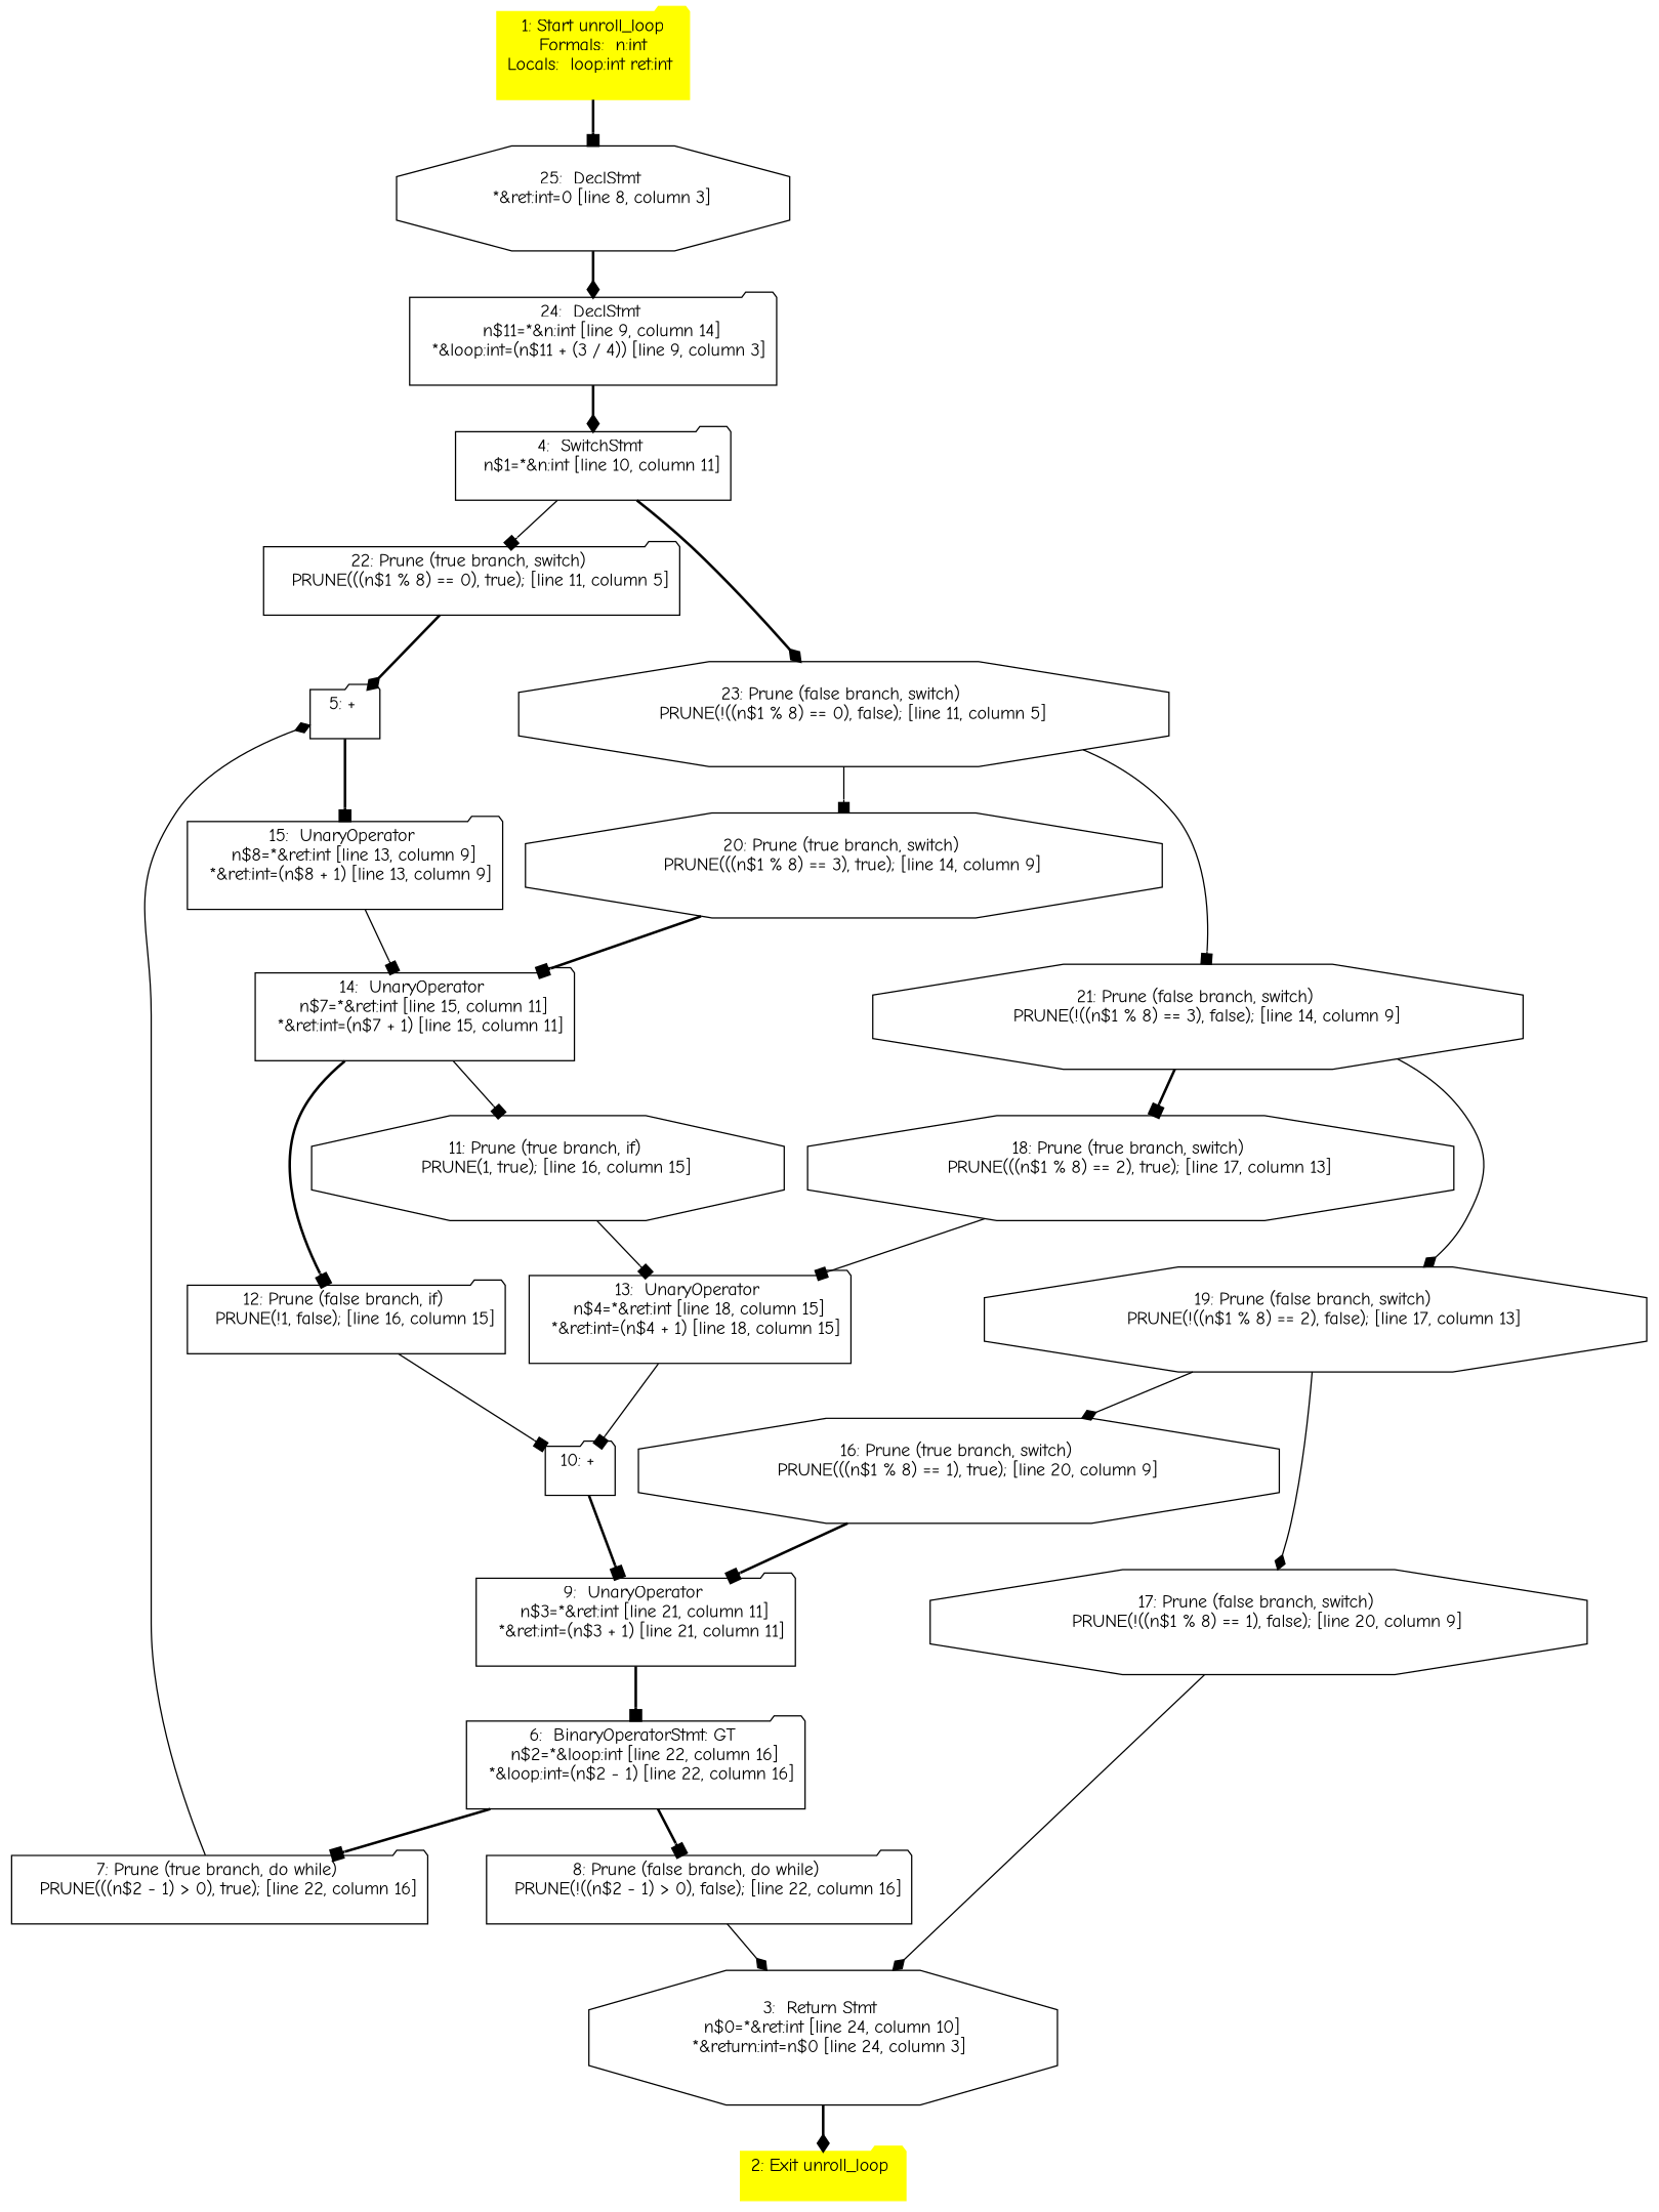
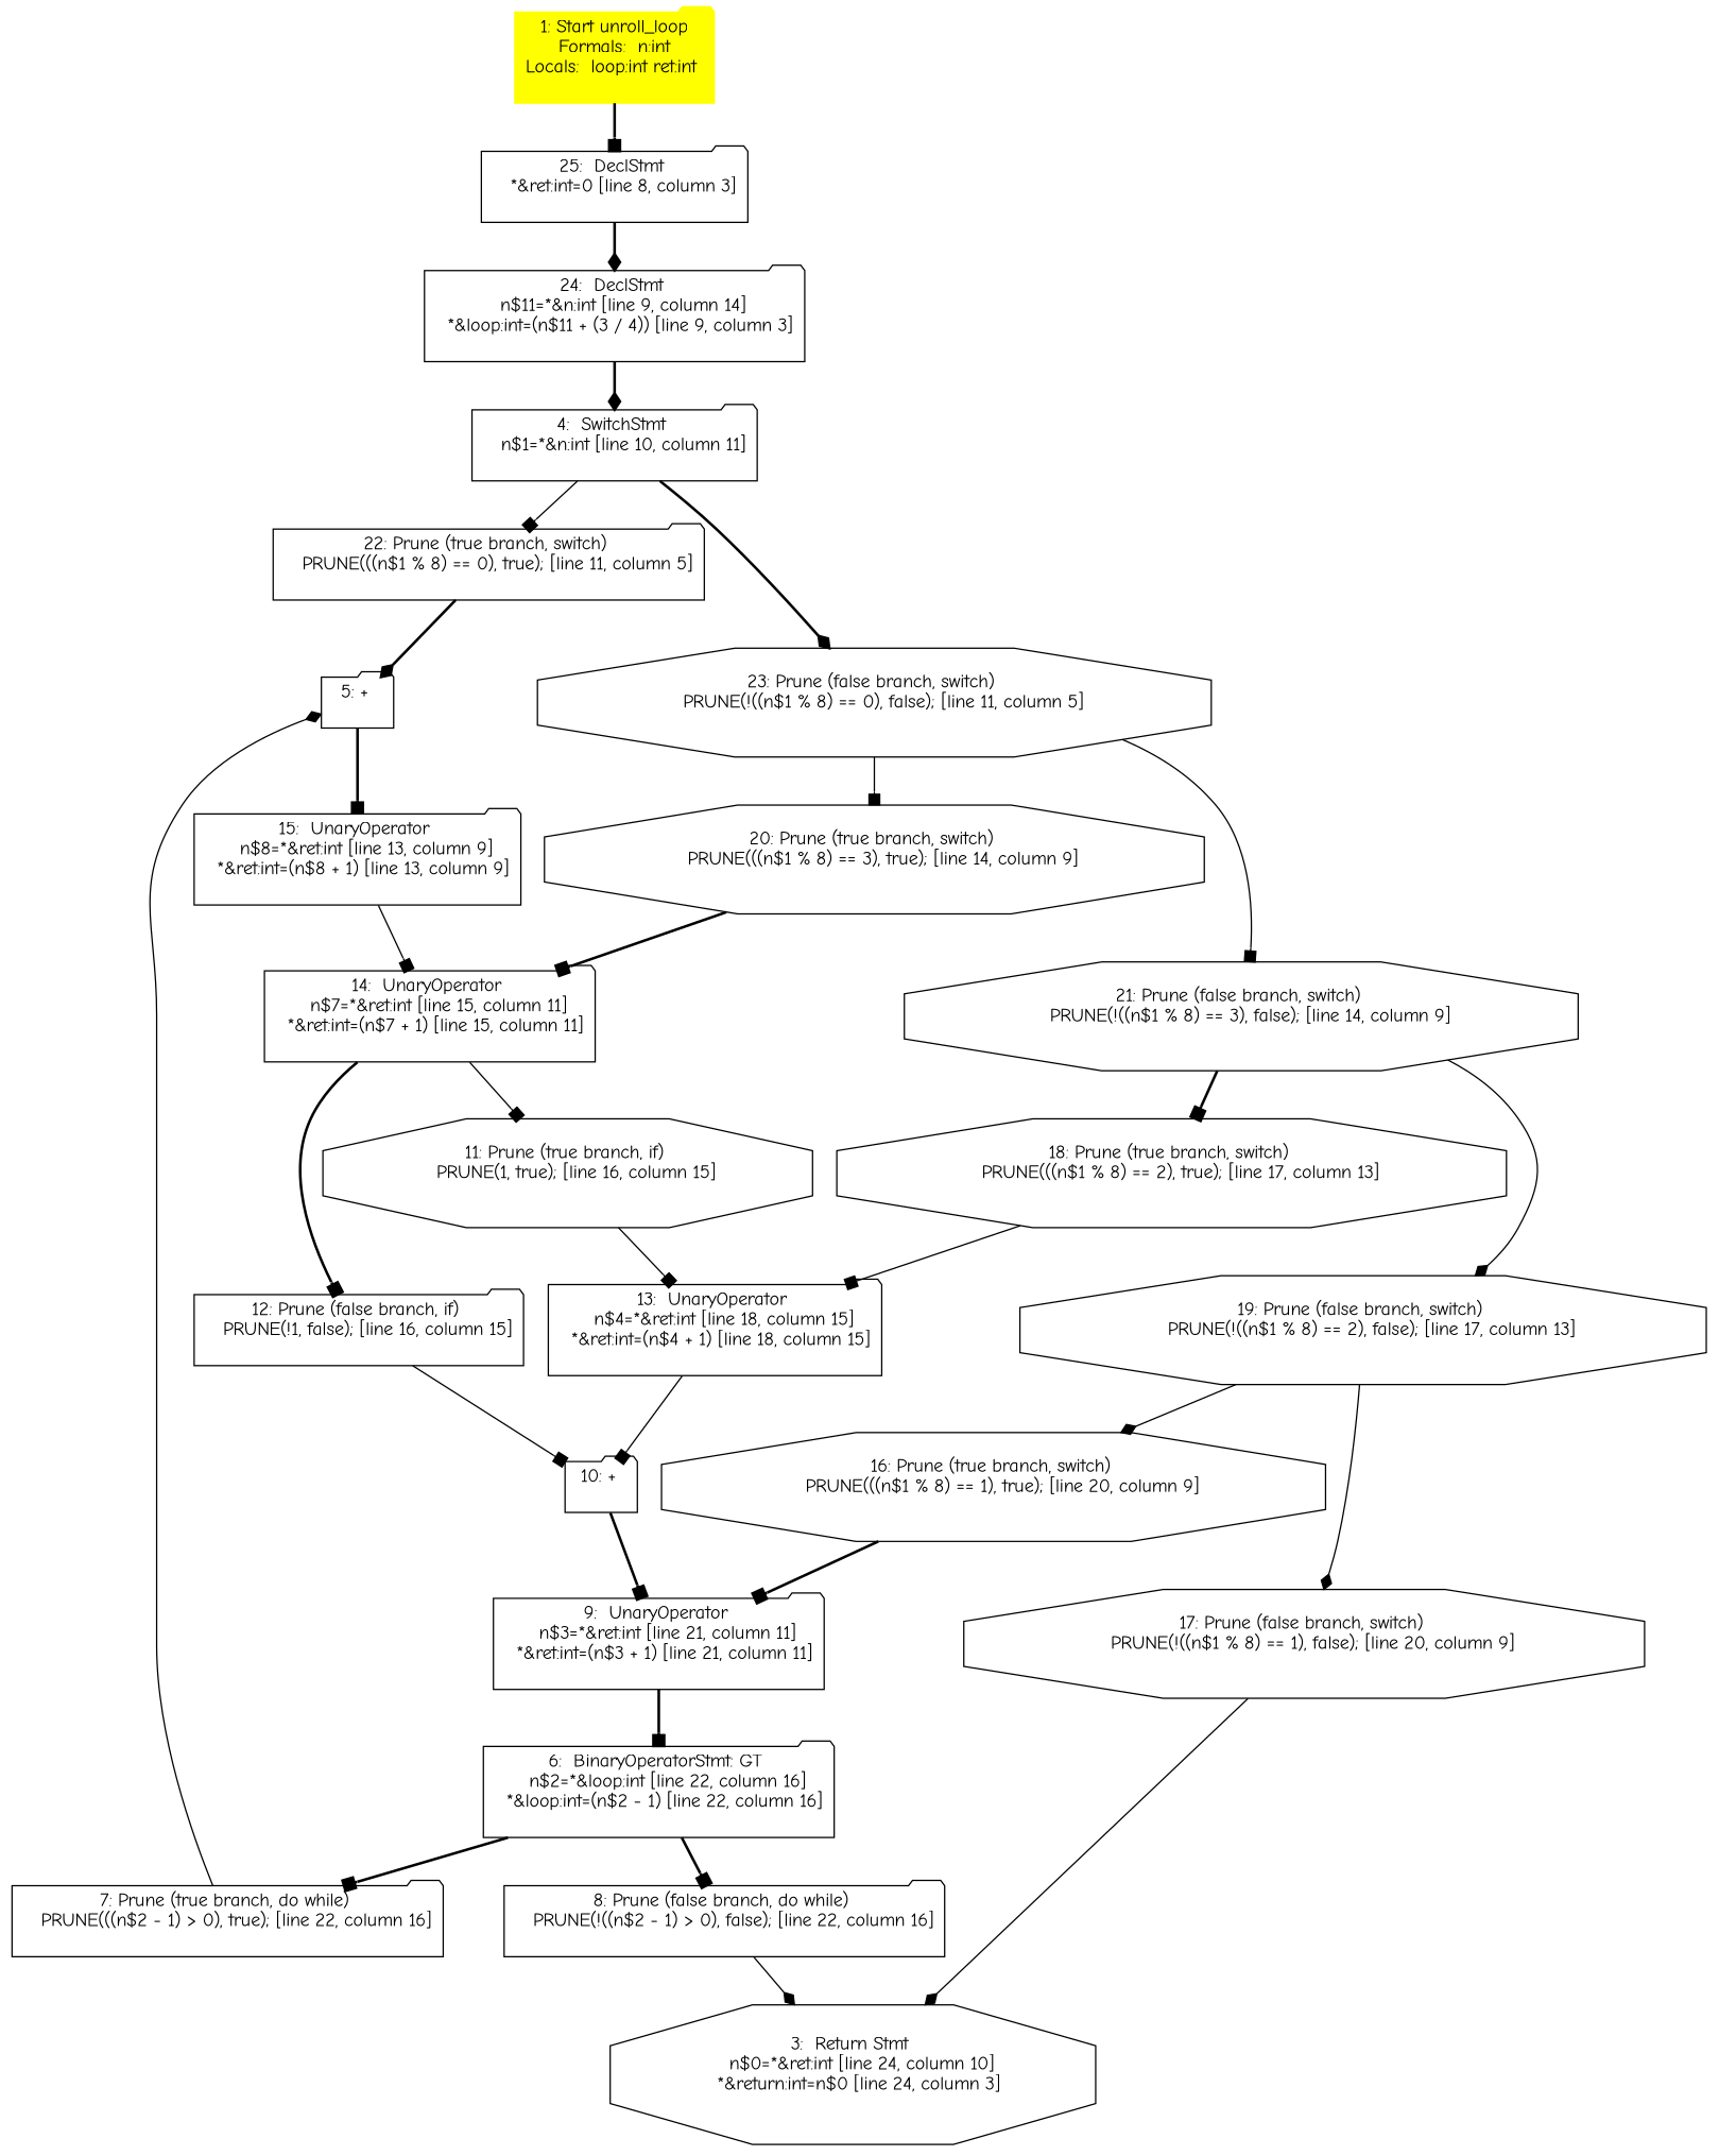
  digraph {
    fontname="Comic Neue"
    node [fontname="Comic Neue" shape=folder]
    edge [arrowhead=box fontname="Comic Neue" style=bold]
    n1 [color=yellow label="1: Start unroll_loop\nFormals:  n:int\nLocals:  loop:int ret:int \n  " style=filled]
-   n2 [label="25:  DeclStmt \n   *&ret:int=0 [line 8, column 3]\n " shape=octagon]
+   n2 [label="25:  DeclStmt \n   *&ret:int=0 [line 8, column 3]\n "]
    n3 [label="24:  DeclStmt \n   n$11=*&n:int [line 9, column 14]\n  *&loop:int=(n$11 + (3 / 4)) [line 9, column 3]\n "]
    n4 [label="4:  SwitchStmt \n   n$1=*&n:int [line 10, column 11]\n "]
-   n5 [color=yellow label="2: Exit unroll_loop \n  " style=filled]
    n6 [label="3:  Return Stmt \n   n$0=*&ret:int [line 24, column 10]\n  *&return:int=n$0 [line 24, column 3]\n " shape=octagon]
    n7 [label="22: Prune (true branch, switch) \n   PRUNE(((n$1 % 8) == 0), true); [line 11, column 5]\n "]
    n8 [label="23: Prune (false branch, switch) \n   PRUNE(!((n$1 % 8) == 0), false); [line 11, column 5]\n " shape=octagon]
    n9 [label="5: + \n  "]
    n10 [label="20: Prune (true branch, switch) \n   PRUNE(((n$1 % 8) == 3), true); [line 14, column 9]\n " shape=octagon]
    n11 [label="21: Prune (false branch, switch) \n   PRUNE(!((n$1 % 8) == 3), false); [line 14, column 9]\n " shape=octagon]
    n12 [label="15:  UnaryOperator \n   n$8=*&ret:int [line 13, column 9]\n  *&ret:int=(n$8 + 1) [line 13, column 9]\n "]
    n13 [label="14:  UnaryOperator \n   n$7=*&ret:int [line 15, column 11]\n  *&ret:int=(n$7 + 1) [line 15, column 11]\n "]
    n14 [label="18: Prune (true branch, switch) \n   PRUNE(((n$1 % 8) == 2), true); [line 17, column 13]\n " shape=octagon]
    n15 [label="19: Prune (false branch, switch) \n   PRUNE(!((n$1 % 8) == 2), false); [line 17, column 13]\n " shape=octagon]
    n16 [label="11: Prune (true branch, if) \n   PRUNE(1, true); [line 16, column 15]\n " shape=octagon]
    n17 [label="12: Prune (false branch, if) \n   PRUNE(!1, false); [line 16, column 15]\n "]
    n18 [label="6:  BinaryOperatorStmt: GT \n   n$2=*&loop:int [line 22, column 16]\n  *&loop:int=(n$2 - 1) [line 22, column 16]\n "]
    n19 [label="7: Prune (true branch, do while) \n   PRUNE(((n$2 - 1) > 0), true); [line 22, column 16]\n "]
    n20 [label="8: Prune (false branch, do while) \n   PRUNE(!((n$2 - 1) > 0), false); [line 22, column 16]\n "]
    n21 [label="9:  UnaryOperator \n   n$3=*&ret:int [line 21, column 11]\n  *&ret:int=(n$3 + 1) [line 21, column 11]\n "]
    n22 [label="10: + \n  "]
    n23 [label="13:  UnaryOperator \n   n$4=*&ret:int [line 18, column 15]\n  *&ret:int=(n$4 + 1) [line 18, column 15]\n "]
    n24 [label="16: Prune (true branch, switch) \n   PRUNE(((n$1 % 8) == 1), true); [line 20, column 9]\n " shape=octagon]
    n25 [label="17: Prune (false branch, switch) \n   PRUNE(!((n$1 % 8) == 1), false); [line 20, column 9]\n " shape=octagon]
    n1 -> n2
    n2 -> n3 [arrowhead=diamond]
    n3 -> n4 [arrowhead=diamond]
    n4 -> n7 [style=solid]
    n4 -> n8 [arrowhead=diamond]
-   n6 -> n5 [arrowhead=diamond]
    n7 -> n9 [arrowhead=diamond]
    n8 -> n10 [style=solid]
    n8 -> n11 [style=solid]
    n9 -> n12
    n10 -> n13
    n11 -> n14
    n11 -> n15 [arrowhead=diamond style=solid]
    n12 -> n13 [style=solid]
    n13 -> n16 [style=solid]
    n13 -> n17
    n14 -> n23 [style=solid]
    n15 -> n24 [arrowhead=diamond style=solid]
    n15 -> n25 [arrowhead=diamond style=solid]
    n16 -> n23 [style=solid]
    n17 -> n22 [style=solid]
    n18 -> n19
    n18 -> n20
    n19 -> n9 [arrowhead=diamond style=solid]
    n20 -> n6 [arrowhead=diamond style=solid]
    n21 -> n18
    n22 -> n21
    n23 -> n22 [style=solid]
    n24 -> n21
    n25 -> n6 [arrowhead=diamond style=solid]
  }
